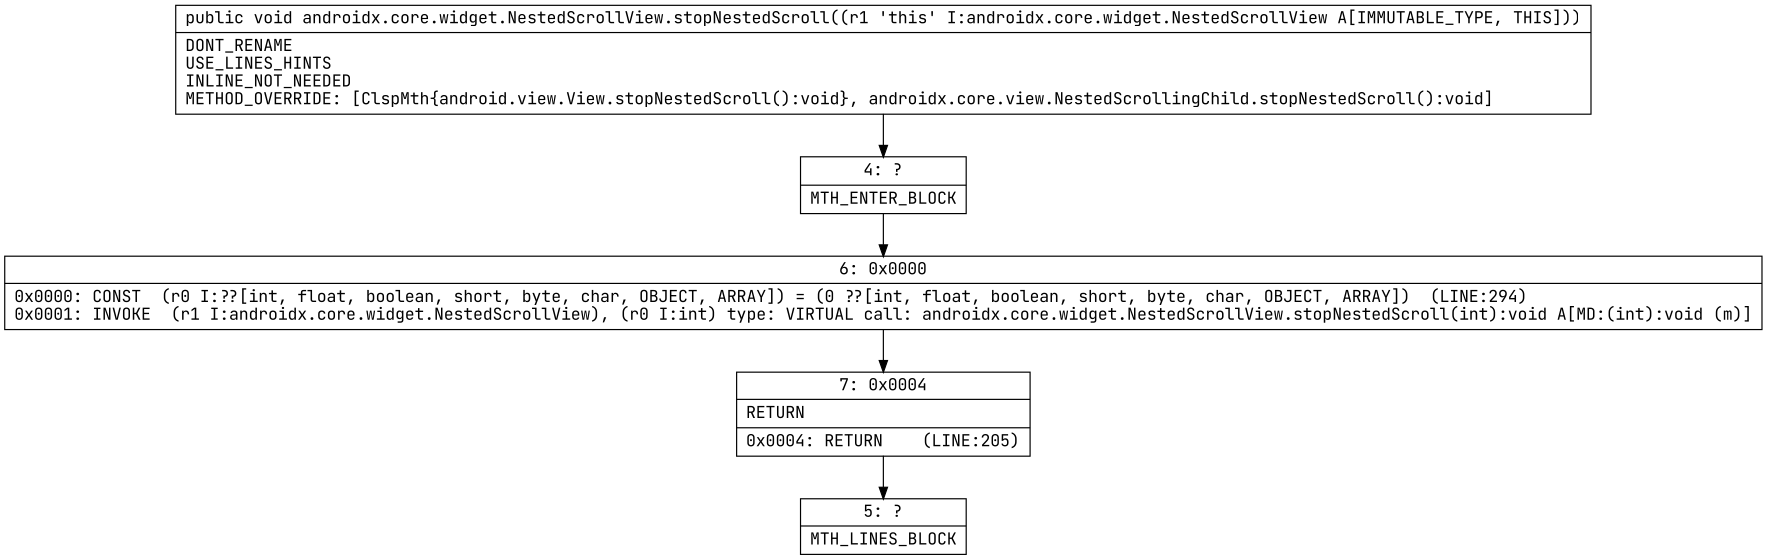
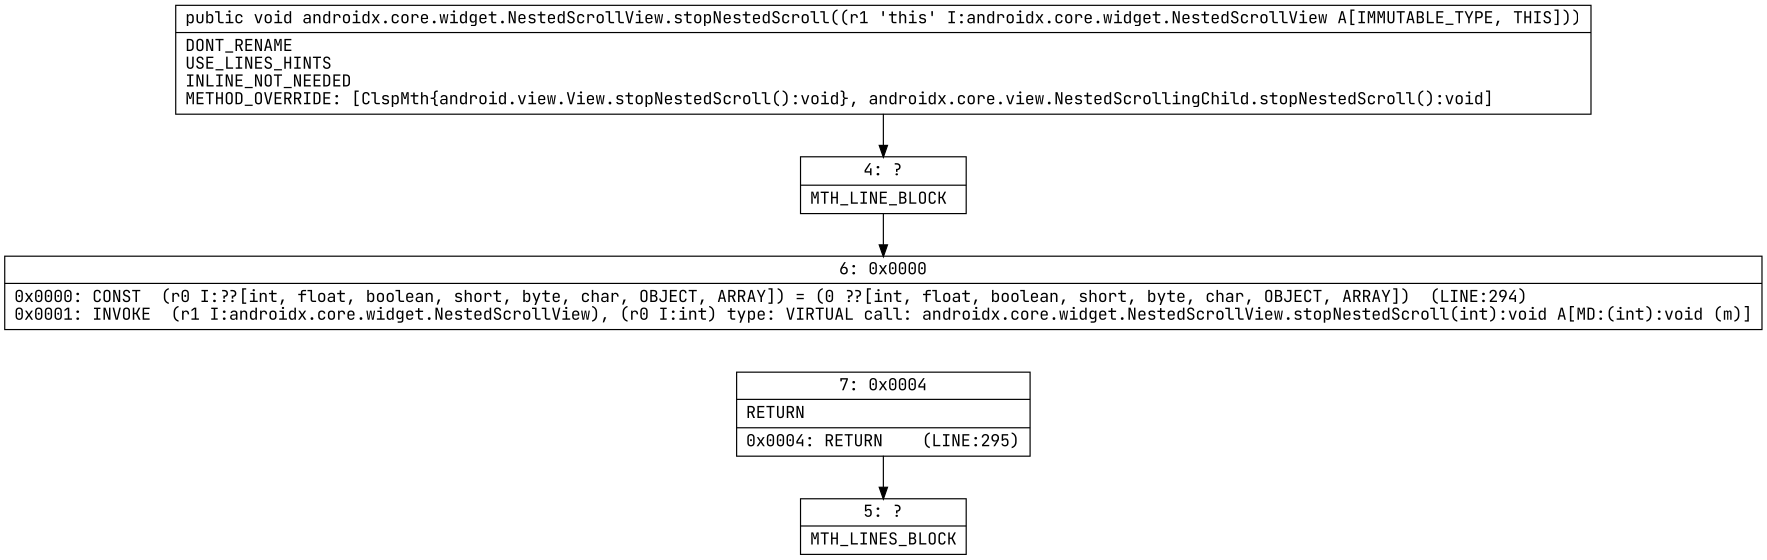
  digraph {
    fontname="JetBrains Mono"
    node [fontname="JetBrains Mono" shape=record]
    edge [fontname="JetBrains Mono"]
-   n1 [label="{4\:\ ?|MTH_ENTER_BLOCK\l}"]
+   n1 [label="{4\:\ ?|MTH_LINE_BLOCK\l}"]
    n2 [label="{6\:\ 0x0000|0x0000: CONST  (r0 I:??[int, float, boolean, short, byte, char, OBJECT, ARRAY]) = (0 ??[int, float, boolean, short, byte, char, OBJECT, ARRAY])  (LINE:294)\l0x0001: INVOKE  (r1 I:androidx.core.widget.NestedScrollView), (r0 I:int) type: VIRTUAL call: androidx.core.widget.NestedScrollView.stopNestedScroll(int):void A[MD:(int):void (m)]\l}"]
-   n3 [label="{7\:\ 0x0004|RETURN\l|0x0004: RETURN    (LINE:205)\l}"]
+   n3 [label="{7\:\ 0x0004|RETURN\l|0x0004: RETURN    (LINE:295)\l}"]
    n4 [label="{5\:\ ?|MTH_LINES_BLOCK\l}"]
    n5 [label="{public void androidx.core.widget.NestedScrollView.stopNestedScroll((r1 'this' I:androidx.core.widget.NestedScrollView A[IMMUTABLE_TYPE, THIS]))  | DONT_RENAME\lUSE_LINES_HINTS\lINLINE_NOT_NEEDED\lMETHOD_OVERRIDE: [ClspMth\{android.view.View.stopNestedScroll():void\}, androidx.core.view.NestedScrollingChild.stopNestedScroll():void]\l}"]
    n1 -> n2
-   n2 -> n3
    n3 -> n4
    n5 -> n1
  }
